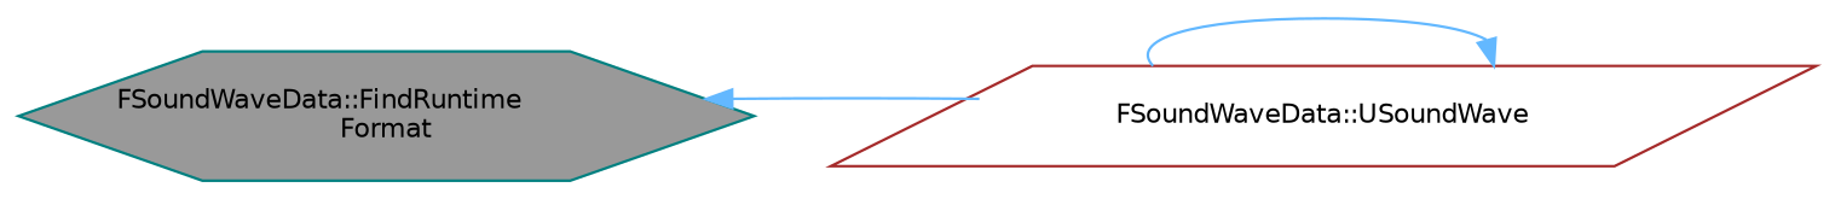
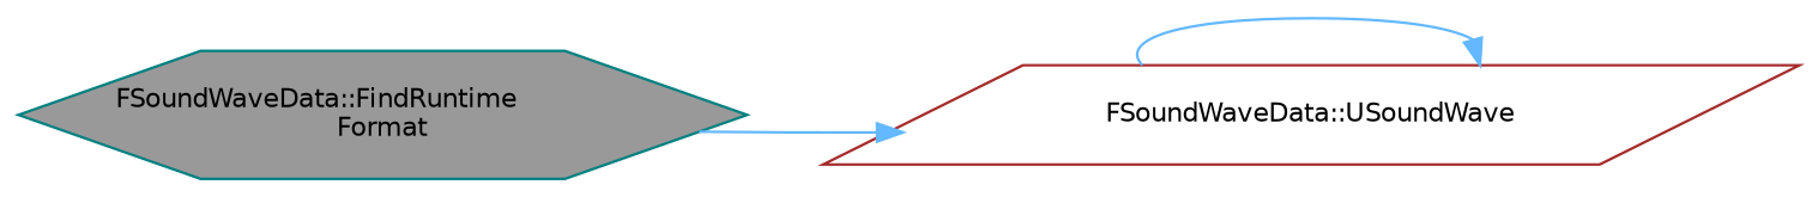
  digraph {
    rankdir=LR
    node [fontname=Helvetica fontsize=10 style=filled]
    edge [color=steelblue1 fontname=Helvetica fontsize=10 labelfontname=Helvetica labelfontsize=10 style=solid]
    n1 [color=teal fillcolor=grey60 fontcolor=black height=0.2 label="FSoundWaveData::FindRuntime\lFormat" shape=hexagon width=0.4]
    n2 [color=brown fillcolor=white height=0.2 label="FSoundWaveData::USoundWave" shape=parallelogram width=0.4]
-   n2 -> n1
+   n1 -> n2
    n2 -> n2
  }
